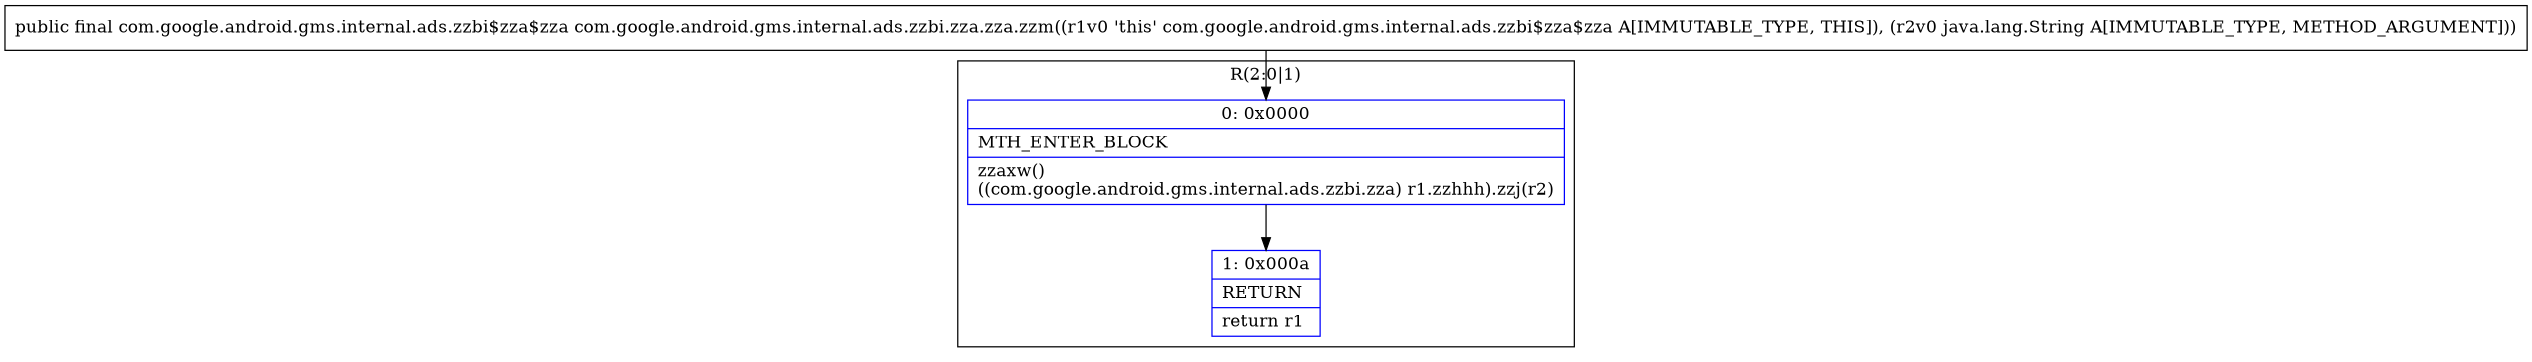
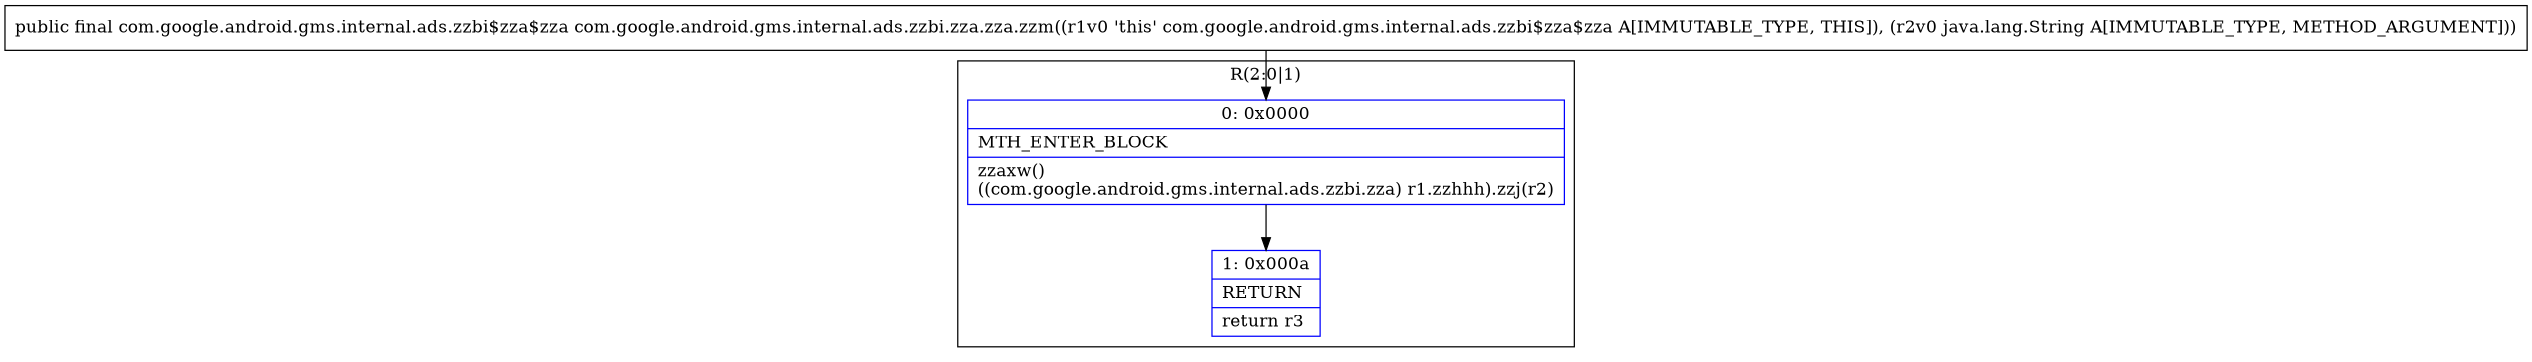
  digraph {
    node [color=blue shape=record]
    n1 [label="{0\:\ 0x0000|MTH_ENTER_BLOCK\l|zzaxw()\l((com.google.android.gms.internal.ads.zzbi.zza) r1.zzhhh).zzj(r2)\l}"]
-   n2 [label="{1\:\ 0x000a|RETURN\l|return r1\l}"]
+   n2 [label="{1\:\ 0x000a|RETURN\l|return r3\l}"]
    n3 [label="{public final com.google.android.gms.internal.ads.zzbi$zza$zza com.google.android.gms.internal.ads.zzbi.zza.zza.zzm((r1v0 'this' com.google.android.gms.internal.ads.zzbi$zza$zza A[IMMUTABLE_TYPE, THIS]), (r2v0 java.lang.String A[IMMUTABLE_TYPE, METHOD_ARGUMENT])) }" color=""]
    subgraph cluster_1 {
      label="R(2:0|1)"
      n1
      n2
    }
    n1 -> n2
    n3 -> n1
  }
